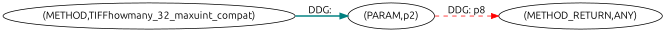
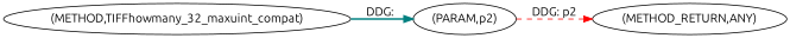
  digraph {
    fontname=Ubuntu
    rankdir=LR
    node [fontname=Ubuntu]
    edge [fontname=Ubuntu]
    n1 [label=<(METHOD,TIFFhowmany_32_maxuint_compat)>]
    n2 [label=<(PARAM,p2)>]
    n3 [label=<(METHOD_RETURN,ANY)>]
    n1 -> n2 [color=teal label="DDG: " style=bold]
-   n2 -> n3 [color=red label="DDG: p8" style=dashed]
+   n2 -> n3 [color=red label="DDG: p2" style=dashed]
  }
